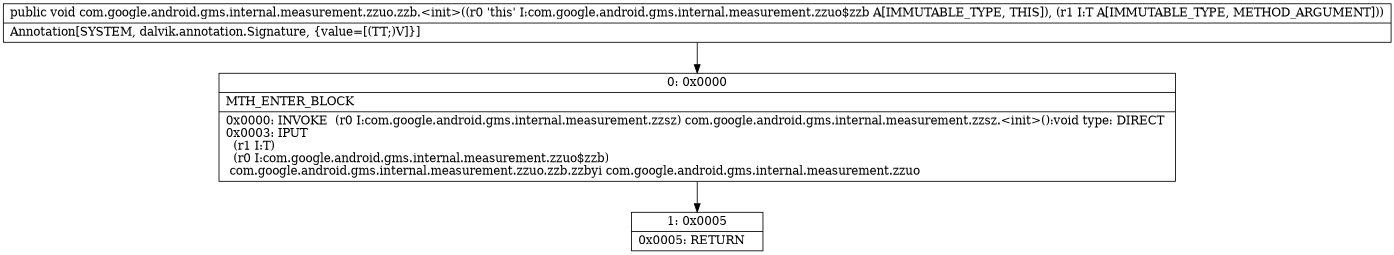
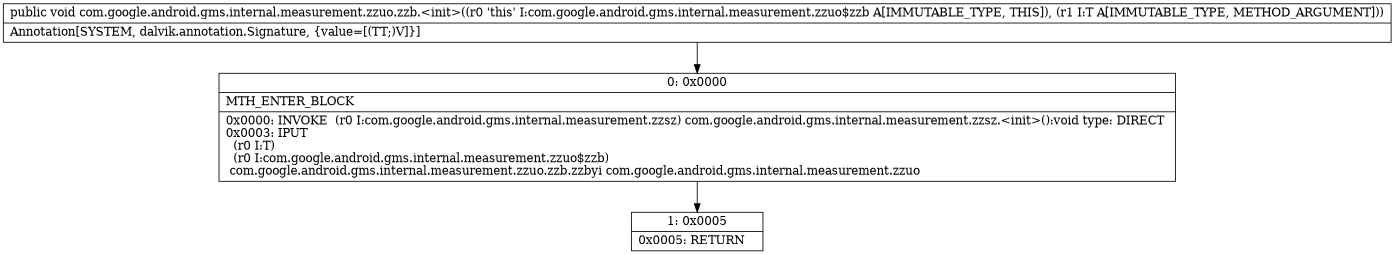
  digraph {
    node [shape=record]
-   n1 [label="{0\:\ 0x0000|MTH_ENTER_BLOCK\l|0x0000: INVOKE  (r0 I:com.google.android.gms.internal.measurement.zzsz) com.google.android.gms.internal.measurement.zzsz.\<init\>():void type: DIRECT \l0x0003: IPUT  \l  (r1 I:T)\l  (r0 I:com.google.android.gms.internal.measurement.zzuo$zzb)\l com.google.android.gms.internal.measurement.zzuo.zzb.zzbyi com.google.android.gms.internal.measurement.zzuo \l}"]
+   n1 [label="{0\:\ 0x0000|MTH_ENTER_BLOCK\l|0x0000: INVOKE  (r0 I:com.google.android.gms.internal.measurement.zzsz) com.google.android.gms.internal.measurement.zzsz.\<init\>():void type: DIRECT \l0x0003: IPUT  \l  (r0 I:T)\l  (r0 I:com.google.android.gms.internal.measurement.zzuo$zzb)\l com.google.android.gms.internal.measurement.zzuo.zzb.zzbyi com.google.android.gms.internal.measurement.zzuo \l}"]
    n2 [label="{1\:\ 0x0005|0x0005: RETURN   \l}"]
    n3 [label="{public void com.google.android.gms.internal.measurement.zzuo.zzb.\<init\>((r0 'this' I:com.google.android.gms.internal.measurement.zzuo$zzb A[IMMUTABLE_TYPE, THIS]), (r1 I:T A[IMMUTABLE_TYPE, METHOD_ARGUMENT]))  | Annotation[SYSTEM, dalvik.annotation.Signature, \{value=[(TT;)V]\}]\l}"]
    n1 -> n2
    n3 -> n1
  }
